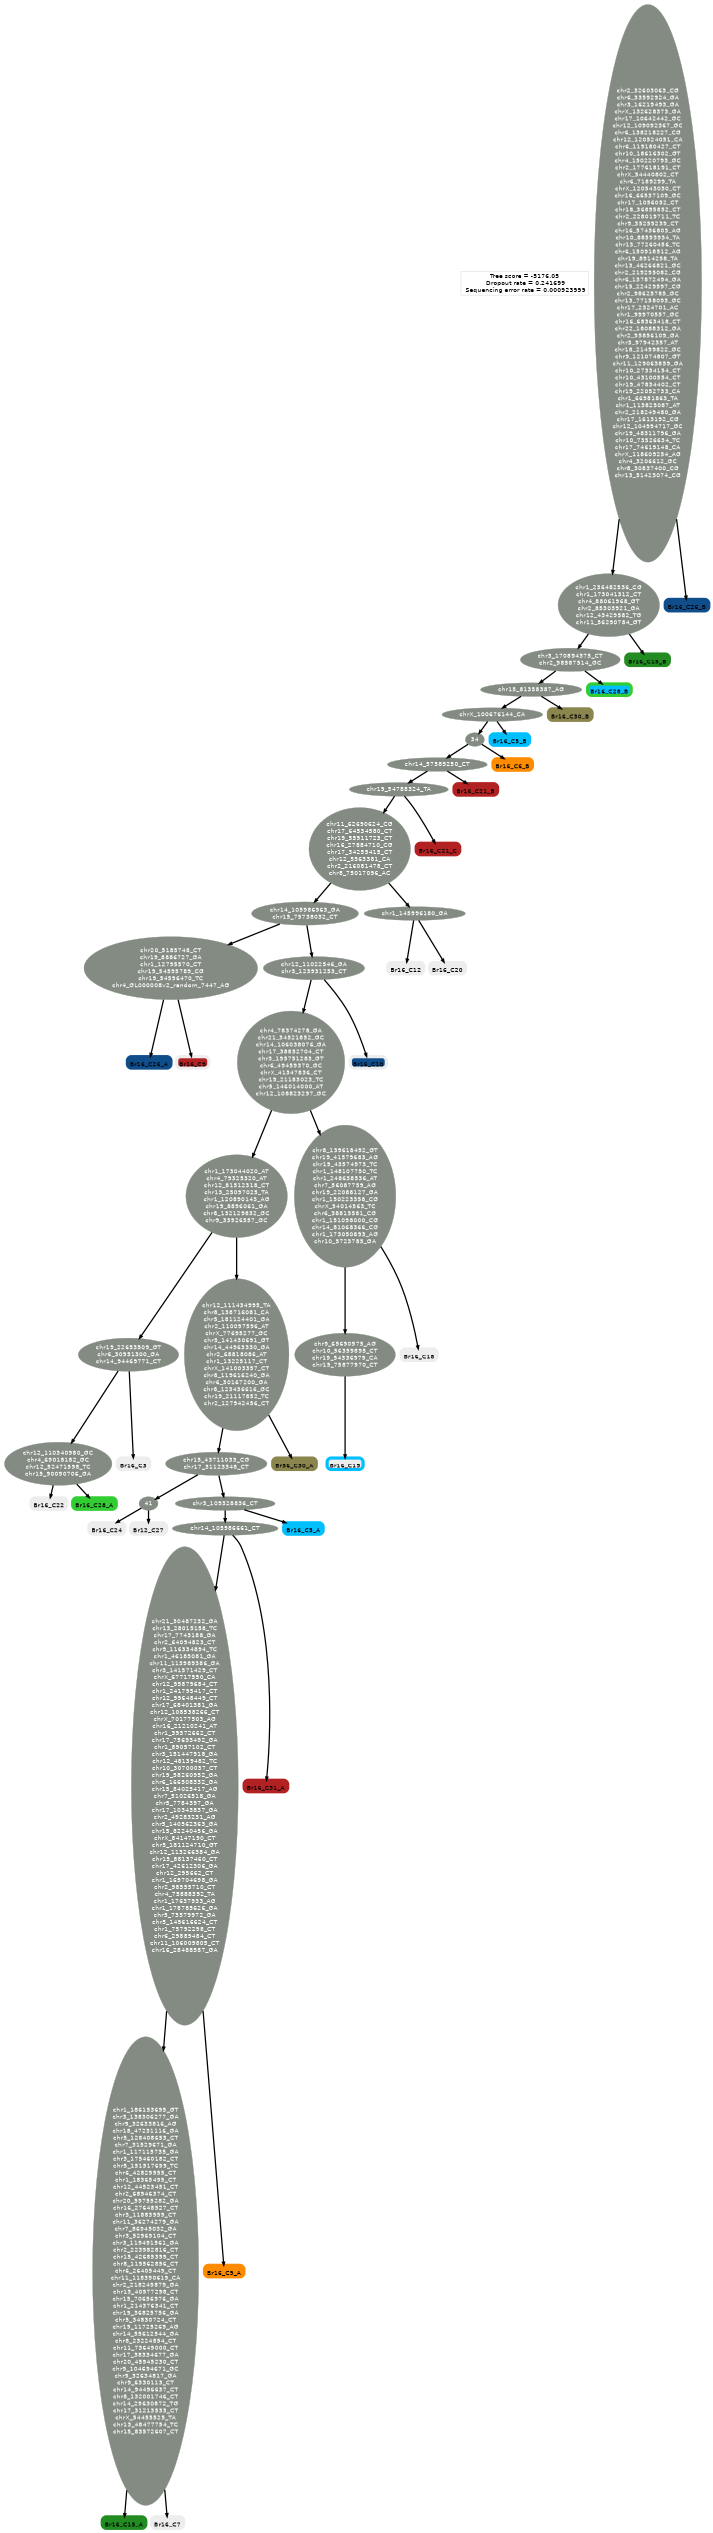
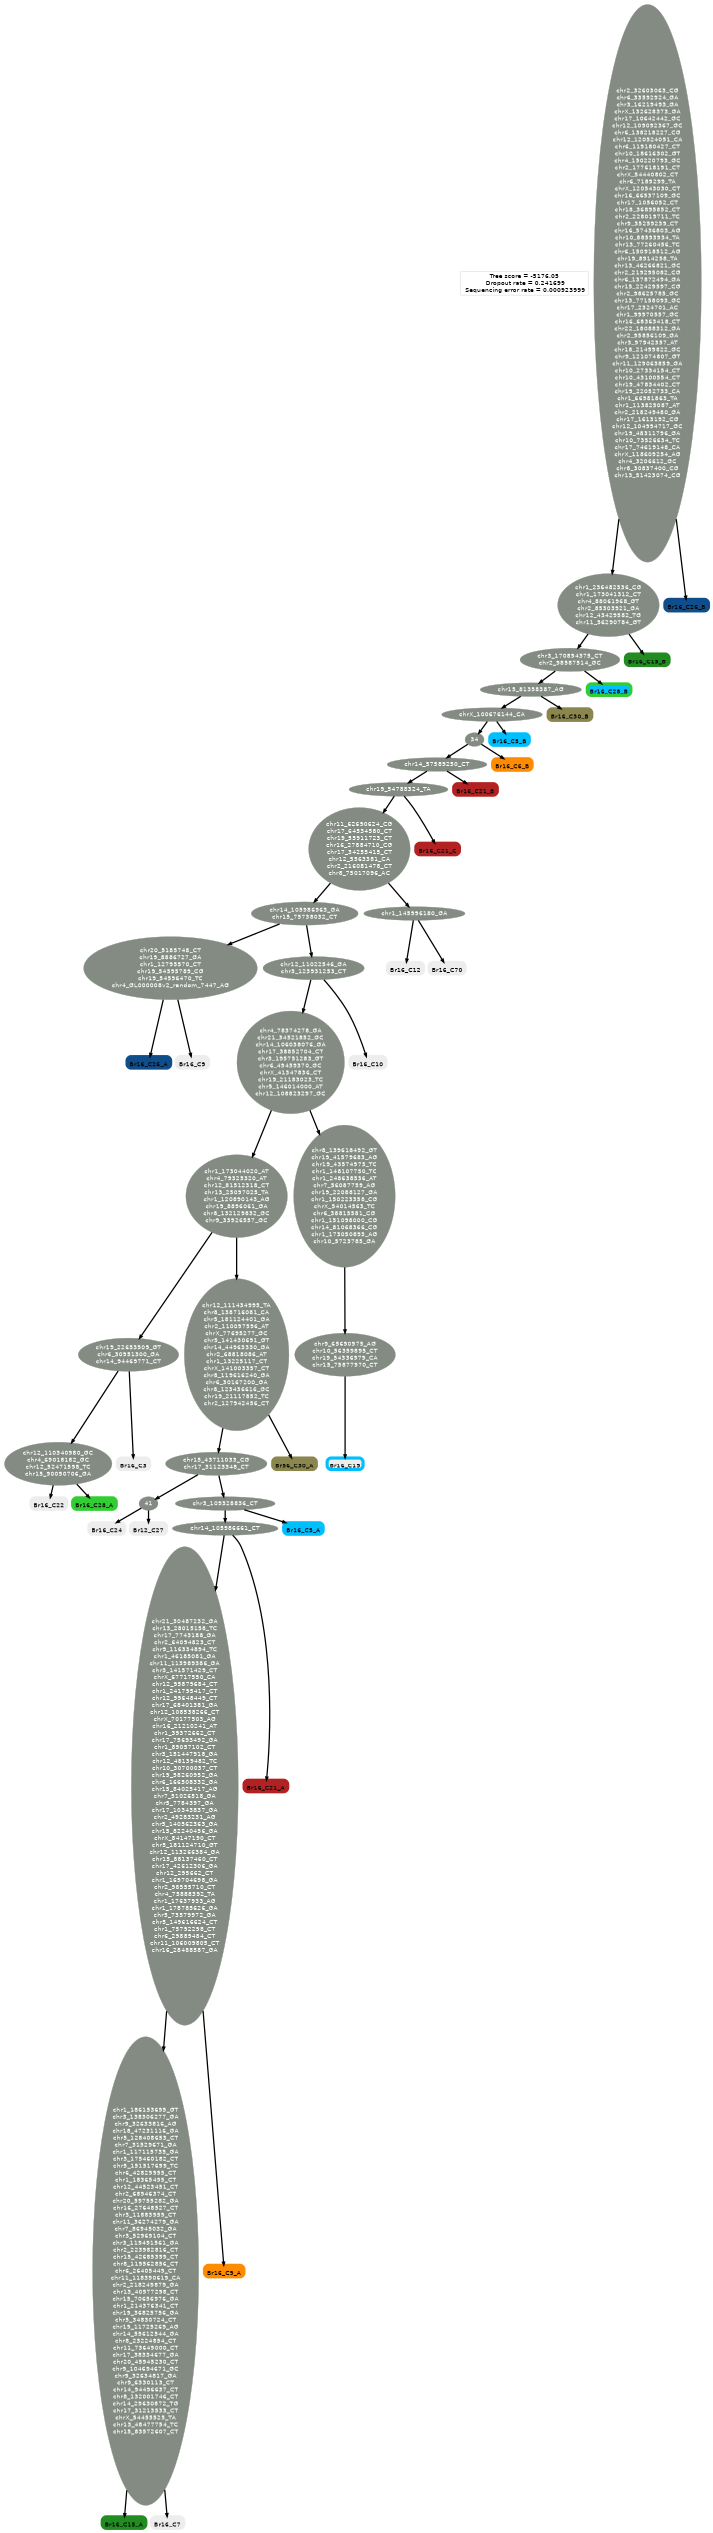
  digraph {
    node [color=honeydew4 fontcolor=black fontname=Helvetica fontsize=20 shape=box style=filled]
    edge [penwidth=4]
    n1 [color=gray label="Tree score = -5176.05\n Dropout rate = 0.241699\n Sequencing error rate = 0.000923999" style=""]
    n2 [fontcolor=white label="chr15_81358387_AG\n" shape=oval]
    n3 [fontcolor=white label="chrX_100676144_CA\n" shape=oval]
    n4 [color=khaki4 fillcolor=khaki4 fontname=helvetica label=Br16_C30_B labelloc=b penwidth=10 style="rounded,filled,bold"]
    34 [fontcolor=white shape=oval]
    n6 [color=deepskyblue fillcolor=deepskyblue fontname=helvetica label=Br16_C5_B labelloc=b penwidth=10 style="rounded,filled,bold"]
    n7 [fontcolor=white label="chr1_186153695_GT\nchr3_138306277_GA\nchr9_32633816_AG\nchr18_47231116_GA\nchr5_128408653_CT\nchr7_31529671_GA\nchr1_117115735_GA\nchr3_175460182_CT\nchr5_151517699_TC\nchr6_42829955_CT\nchr1_18365495_CT\nchr12_44523451_CT\nchr2_68946374_CT\nchr20_59755282_GA\nchr16_27648527_CT\nchr3_11883959_CT\nchr11_36274279_GA\nchr7_86945032_GA\nchr3_52969104_CT\nchr3_119491561_GA\nchr2_223982816_CT\nchr15_42685399_CT\nchr8_119562856_CT\nchr6_26405449_CT\nchr11_118390619_CA\nchr2_218249879_GA\nchr13_40977298_CT\nchr15_70656976_GA\nchr1_214376341_CT\nchr19_36825756_GA\nchr5_34830724_CT\nchr19_11725269_AG\nchr14_55612544_GA\nchr8_23224854_CT\nchr11_73649000_CT\nchr17_38334677_GA\nchr20_45945230_CT\nchr9_104694671_GC\nchr9_32634817_GA\nchr9_6330113_CT\nchr14_94496637_CT\nchr8_132001746_CT\nchr14_29630872_TG\nchr17_31213533_CT\nchrX_54455525_TA\nchr13_48477754_TC\nchr15_83572607_CT\n" shape=oval]
    n8 [color=forestgreen fillcolor=forestgreen fontname=helvetica label=Br16_C15_A labelloc=b penwidth=10 style="rounded,filled,bold"]
    n9 [color=gray93 fillcolor=gray93 fontname=helvetica label=Br16_C7 labelloc=b penwidth=10 style="rounded,filled,bold"]
    n10 [fontcolor=white label="chr12_110340980_GC\nchr4_69018182_GC\nchr12_52471598_TC\nchr15_90090706_GA\n" shape=oval]
    n11 [color=gray93 fillcolor=gray93 fontname=helvetica label=Br16_C22 labelloc=b penwidth=10 style="rounded,filled,bold"]
    n12 [color=limegreen fillcolor=limegreen fontname=helvetica label=Br16_C28_A labelloc=b penwidth=10 style="rounded,filled,bold"]
    n13 [fontcolor=white label="chr14_105986661_CT\n" shape=oval]
    n14 [fontcolor=white label="chr21_30487232_GA\nchr13_28015158_TC\nchr17_7743188_GA\nchr2_64094823_CT\nchr9_116334894_TC\nchr1_46185081_GA\nchr11_113989386_GA\nchr3_141571429_CT\nchrX_67717550_CA\nchr12_95879684_CT\nchr1_241795417_CT\nchr12_99648449_CT\nchr17_68401381_GA\nchr12_108538266_CT\nchrX_70177503_AG\nchr16_21210241_AT\nchr1_39372662_CT\nchr17_75693492_GA\nchr1_89057102_CT\nchr3_151447918_GA\nchr12_48139482_TC\nchr10_30700037_CT\nchr19_58260952_GA\nchr6_166508332_GA\nchr15_84025417_AG\nchr7_51026518_GA\nchr5_7784397_GA\nchr17_10343837_GA\nchr2_49283231_AG\nchr5_140562363_GA\nchr15_82240456_GA\nchrX_84147190_CT\nchr5_181124710_GT\nchr12_113266384_GA\nchr15_88137460_CT\nchr17_42612306_GA\nchr12_295662_CT\nchr1_169704698_GA\nchr2_98555710_CT\nchr4_75888392_TA\nchr1_17637933_AG\nchr1_178785626_GA\nchr5_73579972_GA\nchr5_149616624_CT\nchr1_75792298_CT\nchr6_29889484_CT\nchr11_106009805_CT\nchr16_28488587_GA\n" shape=oval]
-   n15 [color=firebrick fillcolor=firebrick fontname=helvetica label=Br16_C31_A labelloc=b penwidth=10 style="rounded,filled,bold"]
+   n15 [color=firebrick fillcolor=firebrick fontname=helvetica label=Br16_C21_A labelloc=b penwidth=10 style="rounded,filled,bold"]
    n16 [color=darkorange fillcolor=darkorange fontname=helvetica label=Br16_C9_A labelloc=b penwidth=10 style="rounded,filled,bold"]
    n17 [fontcolor=white label="chr14_57589250_CT\n" shape=oval]
    n18 [color=darkorange fillcolor=darkorange fontname=helvetica label=Br16_C6_B labelloc=b penwidth=10 style="rounded,filled,bold"]
    n19 [fontcolor=white label="chr11_62690624_CG\nchr17_64534580_CT\nchr19_55911723_CT\nchr16_27884710_CG\nchr17_34255415_CT\nchr12_5563381_CA\nchr2_216081478_CT\nchr8_75017096_AC\n" shape=oval]
    n20 [fontcolor=white label="chr14_105986963_GA\nchr15_75738032_CT\n" shape=oval]
    n21 [fontcolor=white label="chr1_145996180_GA\n" shape=oval]
    n22 [fontcolor=white label="chr20_5185748_CT\nchr19_8886727_GA\nchr1_12795570_CT\nchr19_54595789_CG\nchr19_54596470_TC\nchr4_GL000008v2_random_7447_AG\n" shape=oval]
    n23 [fontcolor=white label="chr12_11022546_GA\nchr3_123931253_CT\n" shape=oval]
    n24 [color=gray93 fillcolor=gray93 fontname=helvetica label=Br16_C12 labelloc=b penwidth=10 style="rounded,filled,bold"]
-   n25 [color=gray93 fillcolor=gray93 fontname=helvetica label=Br16_C20 labelloc=b penwidth=10 style="rounded,filled,bold"]
+   n25 [color=gray93 fillcolor=gray93 fontname=helvetica label=Br16_C70 labelloc=b penwidth=10 style="rounded,filled,bold"]
    n26 [fontcolor=white label="chr1_173044020_AT\nchr4_79325320_AT\nchr12_81512318_CT\nchr13_25097025_TA\nchr1_120890143_AG\nchr19_8896061_GA\nchr8_132129832_GC\nchr9_33926557_GC\n" shape=oval]
    n27 [fontcolor=white label="chr19_22653509_GT\nchr6_30951300_GA\nchr14_94469771_CT\n" shape=oval]
    n28 [fontcolor=white label="chr12_111434995_TA\nchr8_138716081_CA\nchr5_181124401_GA\nchr2_110097596_AT\nchrX_77695277_GC\nchr5_141430691_GT\nchr14_44963330_GA\nchr2_68818086_AT\nchr1_13225117_CT\nchrX_141003357_CT\nchr8_119616240_GA\nchr6_30167200_GA\nchr8_123436616_GC\nchr19_21117852_TC\nchr2_127942456_CT\n" shape=oval]
    n29 [color=gray93 fillcolor=gray93 fontname=helvetica label=Br16_C3 labelloc=b penwidth=10 style="rounded,filled,bold"]
    n30 [fontcolor=white label="chr15_43711033_CG\nchr17_31123348_CT\n" shape=oval]
    n31 [color=khaki4 fillcolor=khaki4 fontname=helvetica label=Br56_C30_A labelloc=b penwidth=10 style="rounded,filled,bold"]
    n32 [fontcolor=white label="chr19_54788324_TA\n" shape=oval]
    n33 [color=firebrick fillcolor=firebrick fontname=helvetica label=Br16_C21_B labelloc=b penwidth=10 style="rounded,filled,bold"]
    n34 [fontcolor=white label="chr4_78374278_GA\nchr21_34521852_GC\nchr14_106038076_GA\nchr17_38852704_CT\nchr3_195751283_GT\nchr6_49459370_GC\nchrX_41347836_CT\nchr19_21183023_TC\nchr5_146014000_AT\nchr12_108823297_GC\n" shape=oval]
    n35 [fontcolor=white label="chr8_139618492_GT\nchr19_41579683_AG\nchr19_43574973_TC\nchr1_148107750_TC\nchr1_248638536_AT\nchr7_56087759_AG\nchr19_22088127_GA\nchr1_150223358_CG\nchrX_54014563_TC\nchr6_38815581_CG\nchr1_151098000_CG\nchr14_81068366_CG\nchr1_173050893_AG\nchr10_5723785_GA\n" shape=oval]
    n36 [fontcolor=white label="chr9_65690975_AG\nchr10_56359895_CT\nchr19_54336979_CA\nchr15_75877970_CT\n" shape=oval]
-   n37 [color=gray93 fillcolor=gray93 fontname=helvetica label=Br16_C18 labelloc=b penwidth=10 style="rounded,filled,bold"]
    n38 [color=firebrick fillcolor=firebrick fontname=helvetica label=Br16_C21_C labelloc=b penwidth=10 style="rounded,filled,bold"]
    n39 [color=dodgerblue4 fillcolor=dodgerblue4 fontname=helvetica label=Br16_C26_A labelloc=b penwidth=10 style="rounded,filled,bold"]
-   n40 [color=gray93 fillcolor=firebrick fontname=helvetica label=Br16_C9 labelloc=b penwidth=10 style="rounded,filled,bold"]
-   n41 [color=gray93 fillcolor=dodgerblue4 fontname=helvetica label=Br16_C10 labelloc=b penwidth=10 style="rounded,filled,bold"]
+   n40 [color=gray93 fillcolor=gray93 fontname=helvetica label=Br16_C9 labelloc=b penwidth=10 style="rounded,filled,bold"]
+   n41 [color=gray93 fillcolor=gray93 fontname=helvetica label=Br16_C10 labelloc=b penwidth=10 style="rounded,filled,bold"]
    n42 [color=deepskyblue fillcolor=gray93 fontname=helvetica label=Br16_C19 labelloc=b penwidth=10 style="rounded,filled,bold"]
    41 [fontcolor=white shape=oval]
    n44 [color=gray93 fillcolor=gray93 fontname=helvetica label=Br16_C24 labelloc=b penwidth=10 style="rounded,filled,bold"]
    n45 [color=gray93 fillcolor=gray93 fontname=helvetica label=Br12_C27 labelloc=b penwidth=10 style="rounded,filled,bold"]
    n46 [fontcolor=white label="chr3_109328836_CT\n" shape=oval]
    n47 [color=deepskyblue fillcolor=deepskyblue fontname=helvetica label=Br16_C5_A labelloc=b penwidth=10 style="rounded,filled,bold"]
    n48 [fontcolor=white label="chr1_236482536_CG\nchr1_173041312_CT\nchr4_88061968_GT\nchr2_85303921_GA\nchr12_43429582_TG\nchr11_56290784_GT\n" shape=oval]
    n49 [fontcolor=white label="chr3_170894375_CT\nchr2_98587514_GC\n" shape=oval]
    n50 [color=forestgreen fillcolor=forestgreen fontname=helvetica label=Br16_C15_B labelloc=b penwidth=10 style="rounded,filled,bold"]
    n51 [color=limegreen fillcolor=deepskyblue fontname=helvetica label=Br16_C28_B labelloc=b penwidth=10 style="rounded,filled,bold"]
    n52 [fontcolor=white label="chr2_32603063_CG\nchr6_33592924_GA\nchr3_16219493_GA\nchrX_132628373_GA\nchr17_10642442_GC\nchr12_109092367_GC\nchr6_138218227_CG\nchr12_120524051_CA\nchr6_119180427_CT\nchr10_18616302_GT\nchr4_150220793_GC\nchr2_177618191_CT\nchrX_54440802_CT\nchr6_7189299_TA\nchrX_120543030_CT\nchr16_66537109_GC\nchr17_1056052_CT\nchr18_36895852_CT\nchr2_228019711_TC\nchr9_35259239_CT\nchr16_57436803_AG\nchr10_88593934_TA\nchr13_77260456_TC\nchr6_150918512_AG\nchr19_8914258_TA\nchr13_46266821_GC\nchr2_219295082_CG\nchr6_137872494_GA\nchr15_22429597_CG\nchr2_98625785_GC\nchr13_77158093_GC\nchr17_2324701_AC\nchr1_99970557_GC\nchr16_68363418_CT\nchr22_18088312_GA\nchr2_95856109_GA\nchr3_97942357_AT\nchr18_21499822_GC\nchr9_121074807_GT\nchr11_129063859_GA\nchr10_27334154_CT\nchr10_43100554_CT\nchr19_47834402_CT\nchr19_22052733_CA\nchr1_66981863_TA\nchr1_113825087_AT\nchr2_218249480_GA\nchr17_1613192_CG\nchr12_104994717_GC\nchr19_48311796_GA\nchr10_73526634_TC\nchr17_74619148_CA\nchrX_118609254_AG\nchr4_3206612_GC\nchr8_30837400_CG\nchr13_51423074_CG\n" shape=oval]
    n53 [color=dodgerblue4 fillcolor=dodgerblue4 fontname=helvetica label=Br16_C26_B labelloc=b penwidth=10 style="rounded,filled,bold"]
    n2 -> n3
    n2 -> n4
    n3 -> 34
    n3 -> n6
    34 -> n17
    34 -> n18
    n7 -> n8
    n7 -> n9
    n10 -> n11
    n10 -> n12
    n13 -> n14
    n13 -> n15
    n14 -> n7
    n14 -> n16
    n17 -> n32
    n17 -> n33
    n19 -> n20
    n19 -> n21
    n20 -> n22
    n20 -> n23
    n21 -> n24
    n21 -> n25
    n22 -> n39
    n22 -> n40
    n23 -> n34
    n23 -> n41
    n26 -> n27
    n26 -> n28
    n27 -> n10
    n27 -> n29
    n28 -> n30
    n28 -> n31
    n30 -> 41
    n30 -> n46
    n32 -> n19
    n32 -> n38
    n34 -> n26
    n34 -> n35
    n35 -> n36
-   n35 -> n37
    n36 -> n42
    41 -> n44
    41 -> n45
    n46 -> n13
    n46 -> n47
    n48 -> n49
    n48 -> n50
    n49 -> n2
    n49 -> n51
    n52 -> n48
    n52 -> n53
  }
